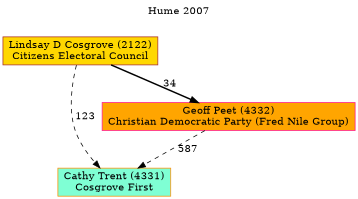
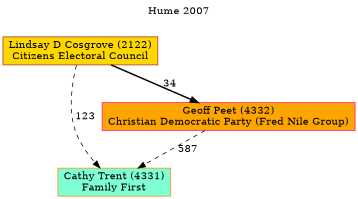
  digraph {
    label="Hume 2007"
    labelloc=t
    mclimit=10
    node [shape=box style=filled]
    edge [style=dashed]
-   n1 [label="Cathy Trent (4331)\nCosgrove First" fillcolor=aquamarine color=darkorange]
+   n1 [label="Cathy Trent (4331)\nFamily First" fillcolor=aquamarine color=darkorange]
    n2 [label="Geoff Peet (4332)\nChristian Democratic Party (Fred Nile Group)" fillcolor=orange color=deeppink]
    n3 [label="Lindsay D Cosgrove (2122)\nCitizens Electoral Council" fillcolor=gold color=brown]
    n2 -> n1 [label=587]
    n3 -> n1 [label=123]
    n3 -> n2 [label=34 style=bold]
  }
